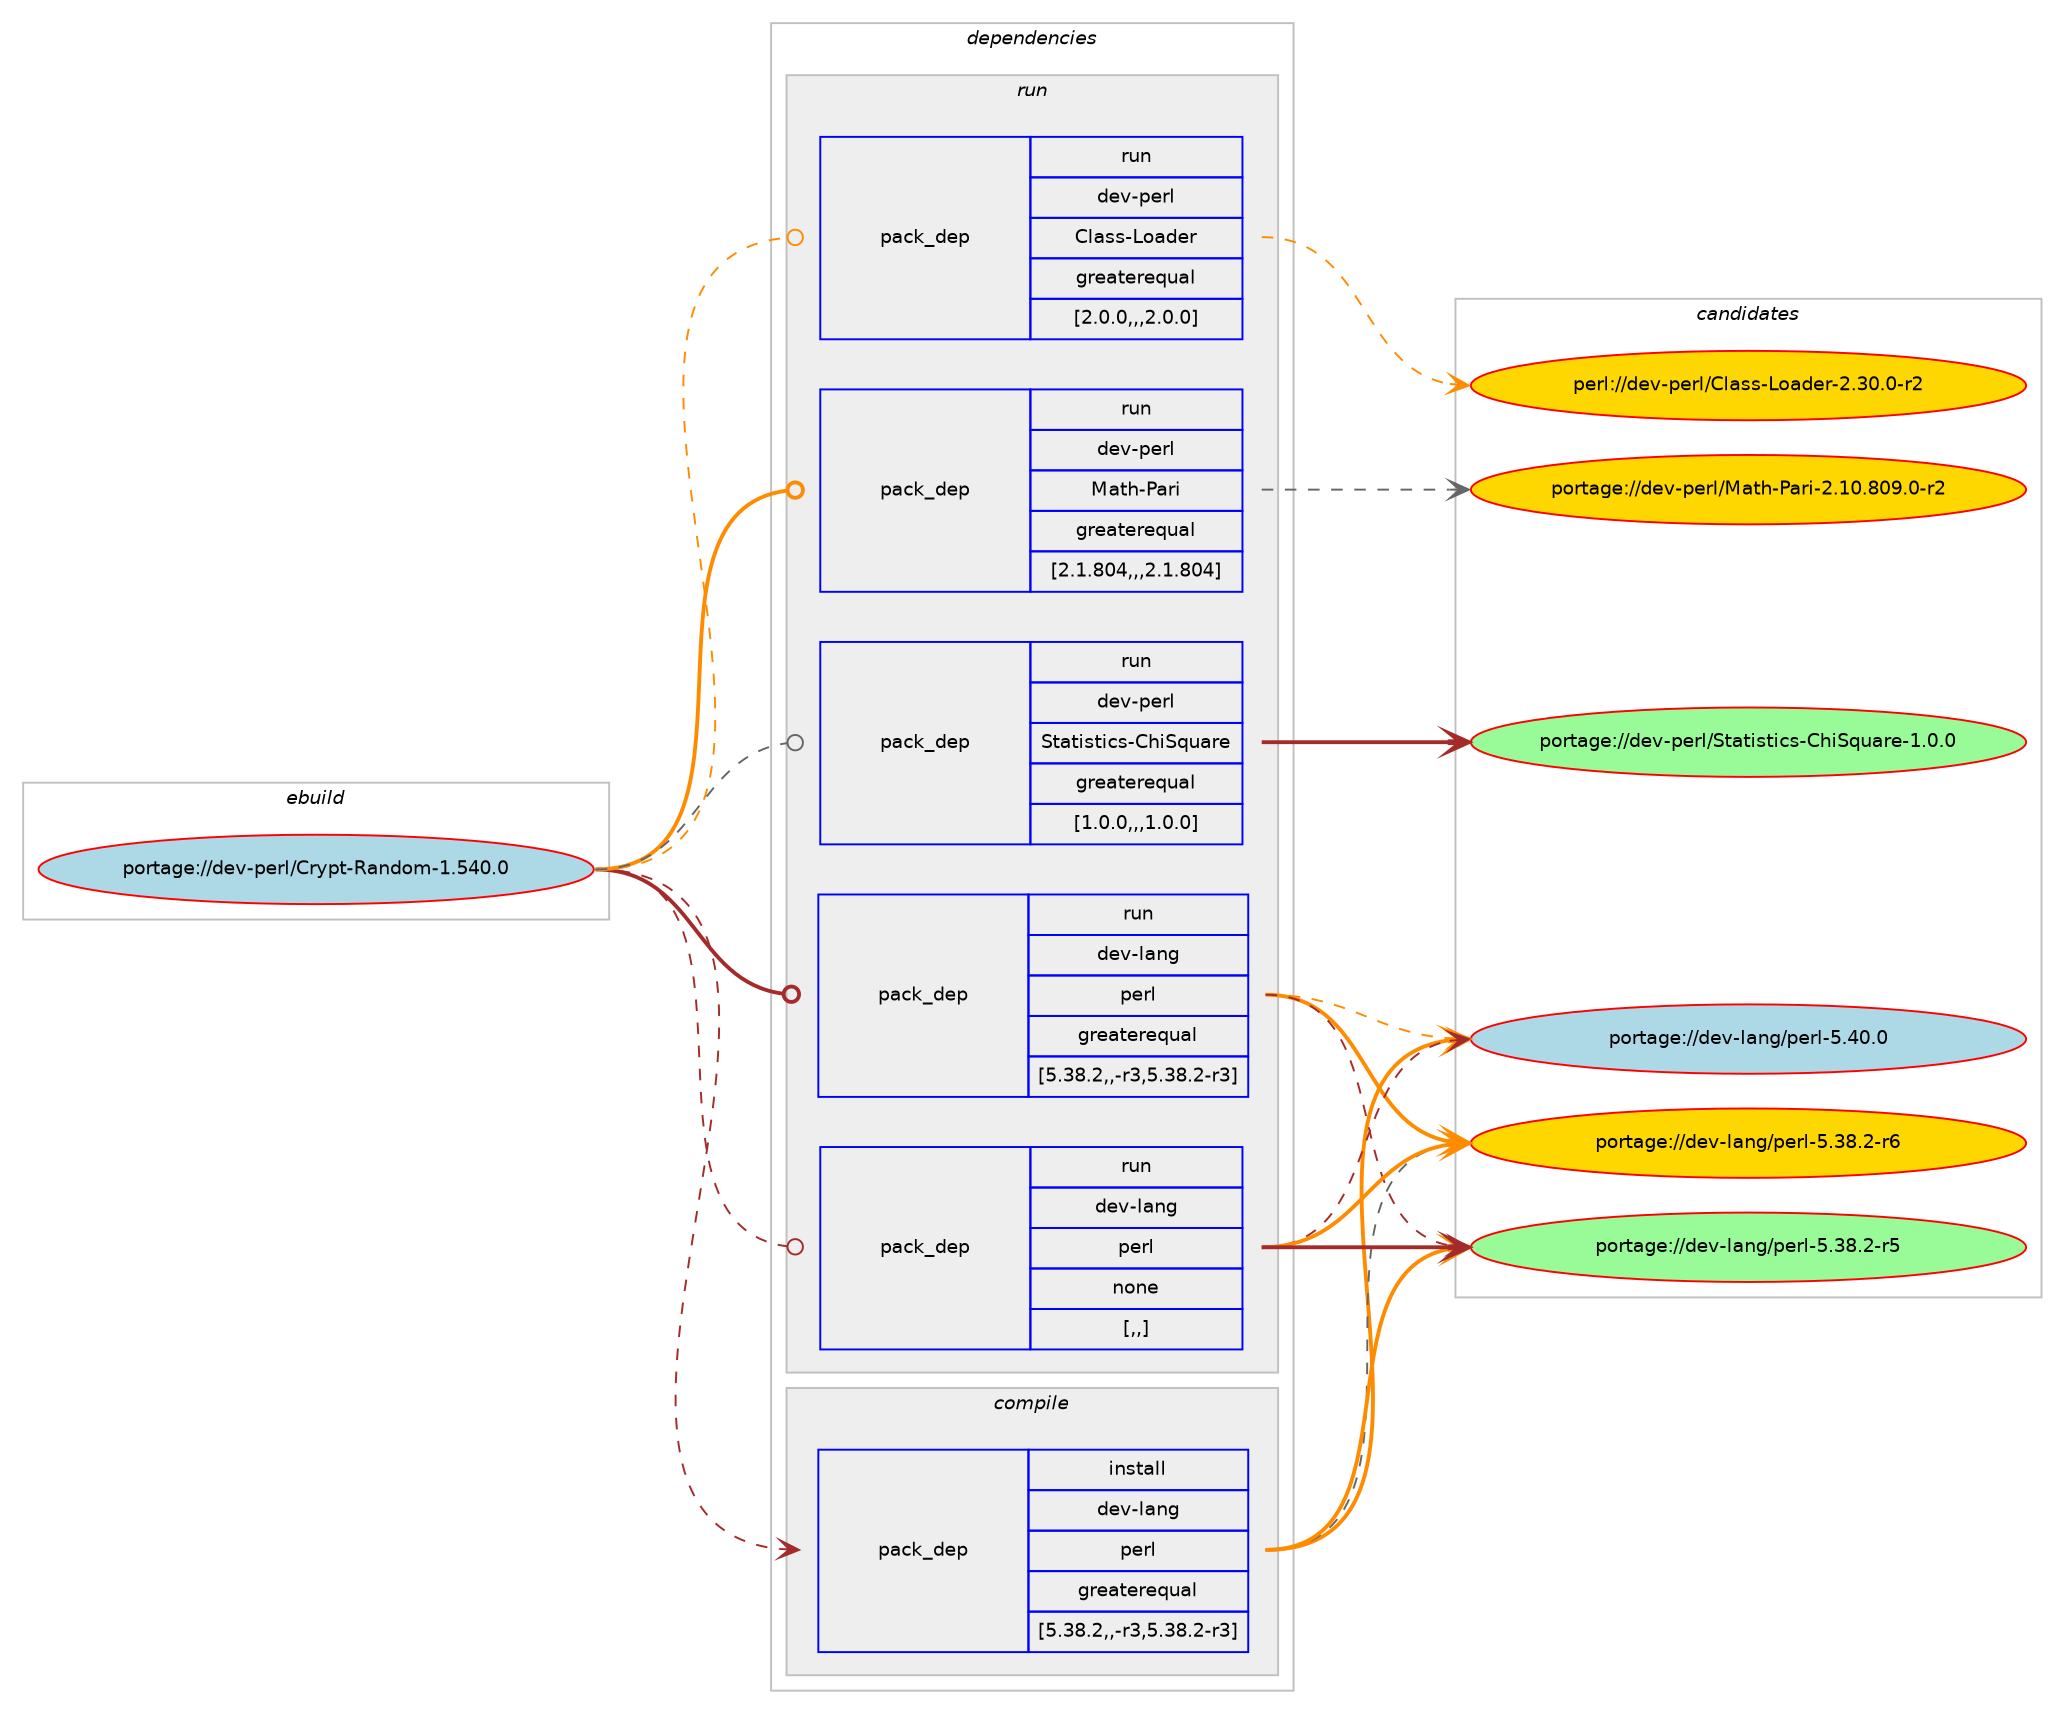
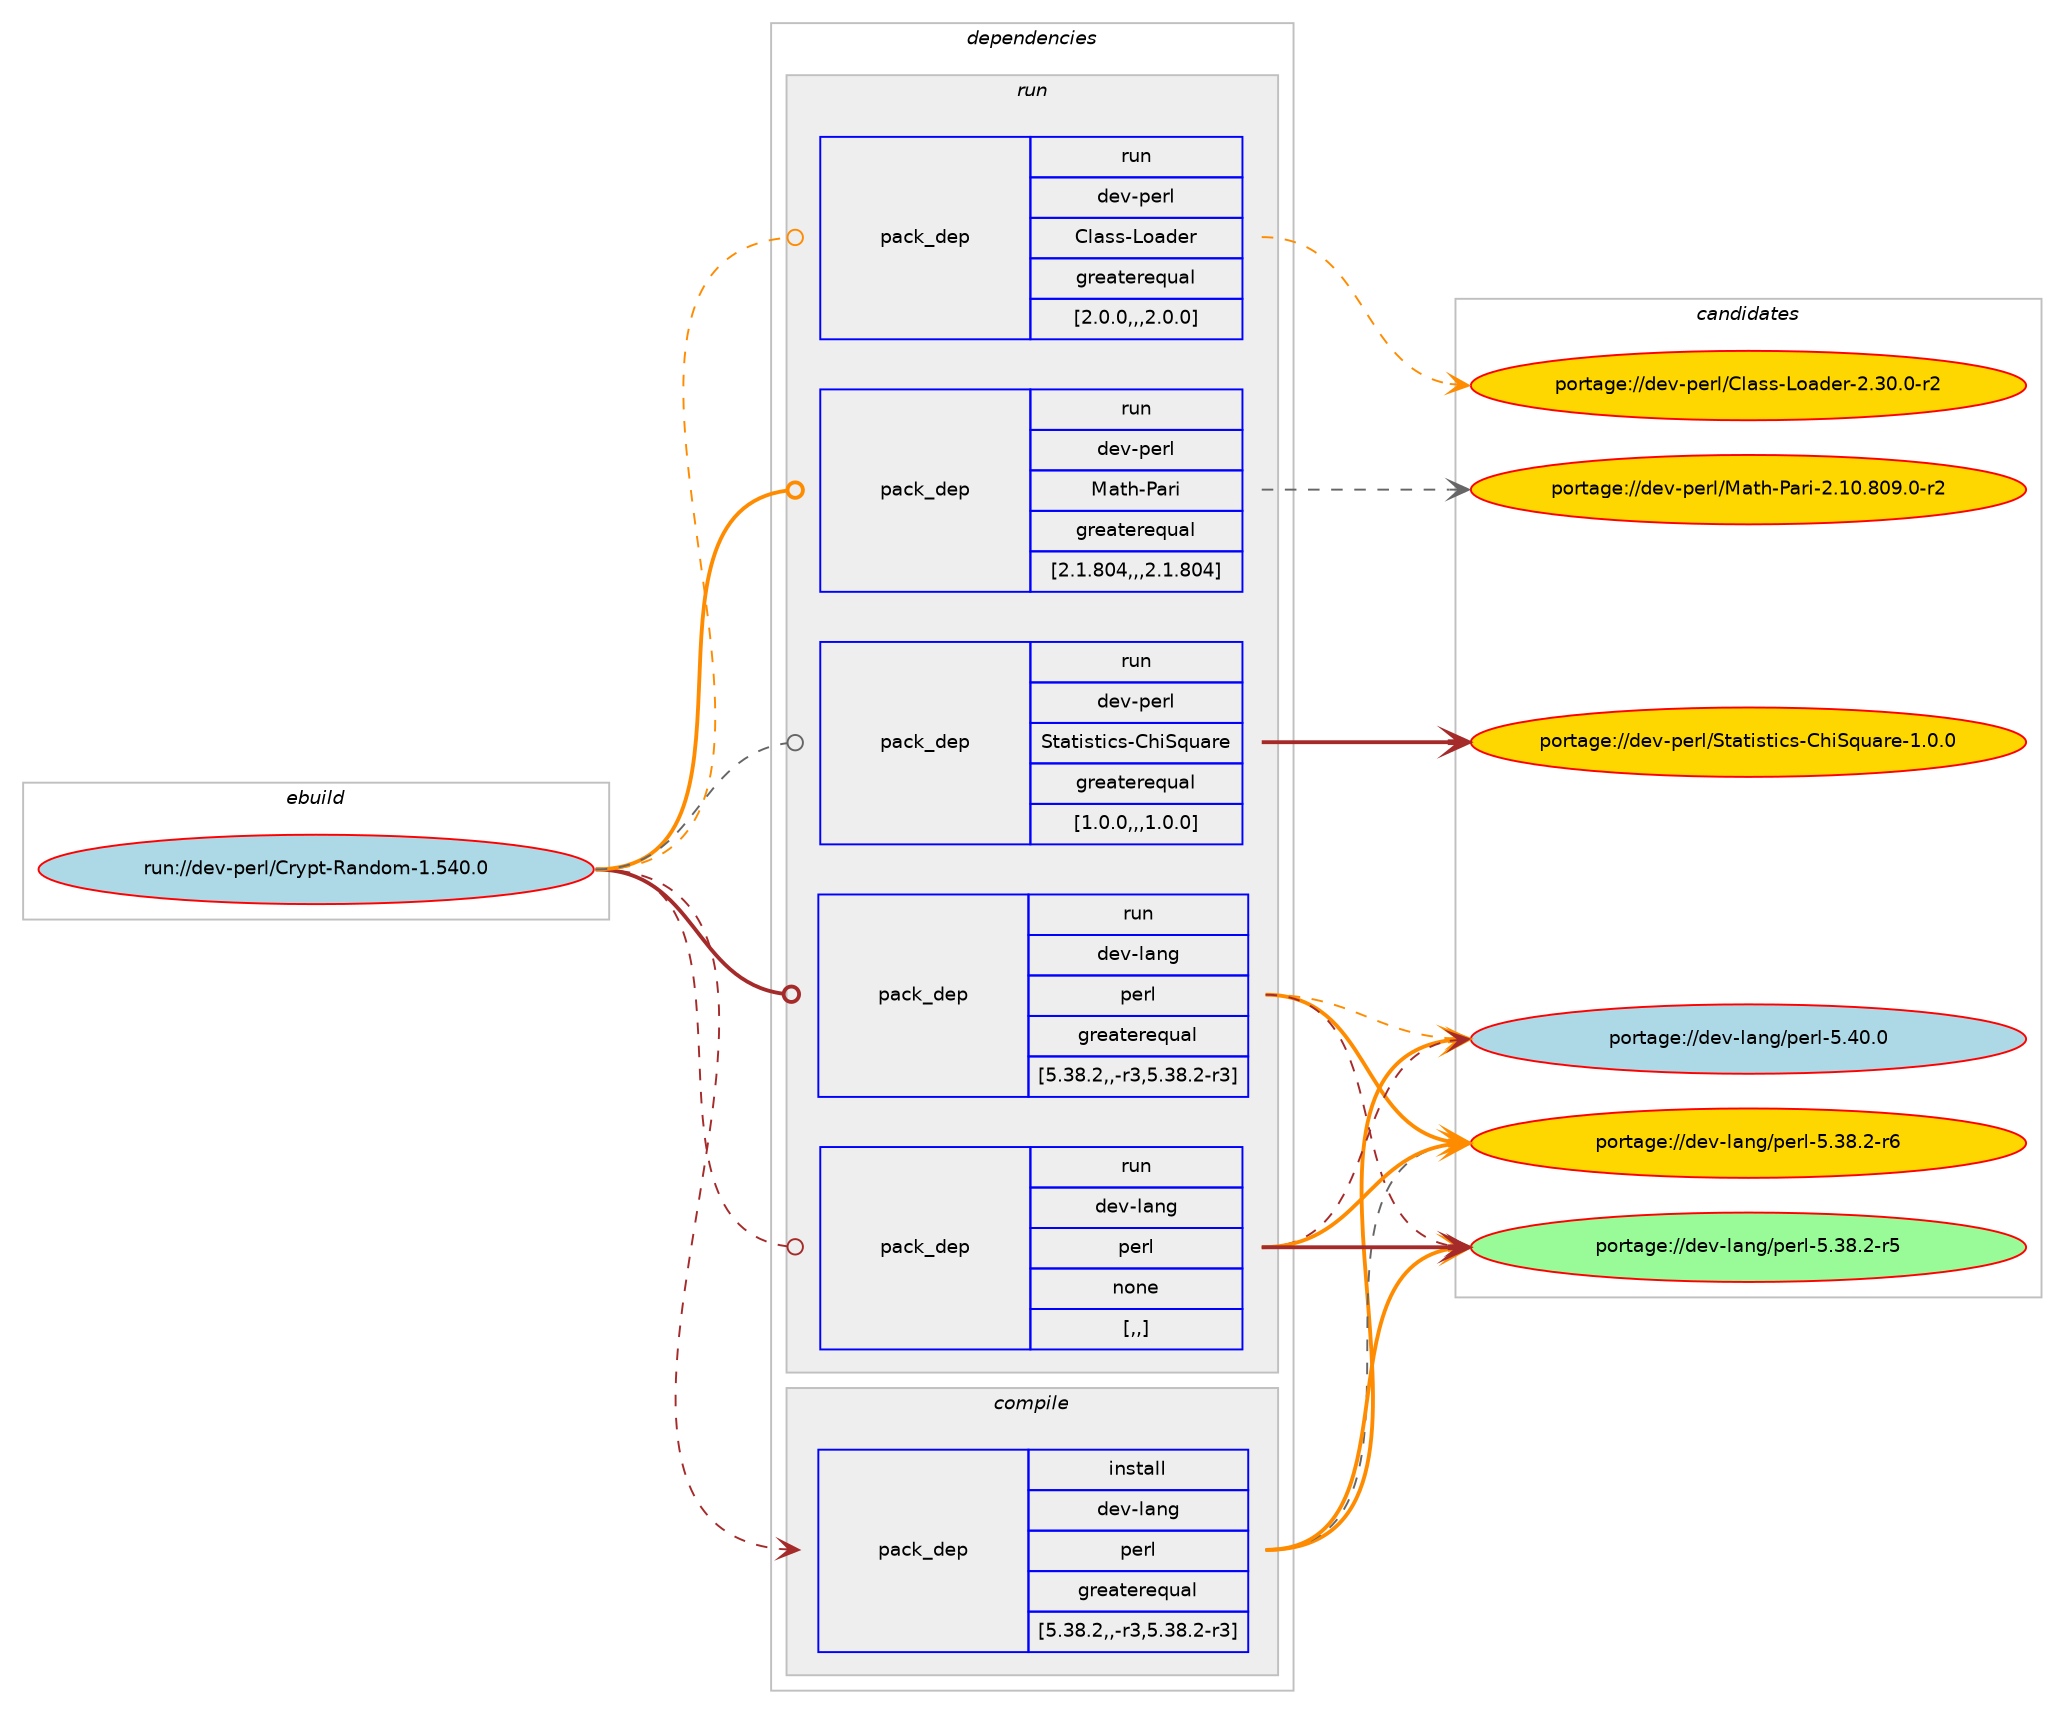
  digraph {
    compound=true
    concentrate=true
    fontname=Helvetica
    fontsize=10
    newrank=true
    rankdir=LR
    ranksep=1.5
    node [color=red fontname=Helvetica fontsize=10 style=filled]
    edge [arrowhead=vee color=darkorange headport=w style=dashed tailport=e weight=100]
-   n1 [fillcolor=lightblue label="portage://dev-perl/Crypt-Random-1.540.0" width=4]
+   n1 [fillcolor=lightblue label="run://dev-perl/Crypt-Random-1.540.0" width=4]
    n2 [color=blue label=<<TABLE BORDER="0" CELLBORDER="1" CELLSPACING="0" CELLPADDING="4" WIDTH="220"><TR><TD ROWSPAN="6" CELLPADDING="30">pack_dep</TD></TR><TR><TD WIDTH="110">install</TD></TR><TR><TD>dev-lang</TD></TR><TR><TD>perl</TD></TR><TR><TD>greaterequal</TD></TR><TR><TD>[5.38.2,,-r3,5.38.2-r3]</TD></TR></TABLE>> shape=none style=""]
    n3 [color=blue label=<<TABLE BORDER="0" CELLBORDER="1" CELLSPACING="0" CELLPADDING="4" WIDTH="220"><TR><TD ROWSPAN="6" CELLPADDING="30">pack_dep</TD></TR><TR><TD WIDTH="110">run</TD></TR><TR><TD>dev-lang</TD></TR><TR><TD>perl</TD></TR><TR><TD>greaterequal</TD></TR><TR><TD>[5.38.2,,-r3,5.38.2-r3]</TD></TR></TABLE>> shape=none style=""]
    n4 [color=blue label=<<TABLE BORDER="0" CELLBORDER="1" CELLSPACING="0" CELLPADDING="4" WIDTH="220"><TR><TD ROWSPAN="6" CELLPADDING="30">pack_dep</TD></TR><TR><TD WIDTH="110">run</TD></TR><TR><TD>dev-lang</TD></TR><TR><TD>perl</TD></TR><TR><TD>none</TD></TR><TR><TD>[,,]</TD></TR></TABLE>> shape=none style=""]
    n5 [color=blue label=<<TABLE BORDER="0" CELLBORDER="1" CELLSPACING="0" CELLPADDING="4" WIDTH="220"><TR><TD ROWSPAN="6" CELLPADDING="30">pack_dep</TD></TR><TR><TD WIDTH="110">run</TD></TR><TR><TD>dev-perl</TD></TR><TR><TD>Class-Loader</TD></TR><TR><TD>greaterequal</TD></TR><TR><TD>[2.0.0,,,2.0.0]</TD></TR></TABLE>> shape=none style=""]
    n6 [color=blue label=<<TABLE BORDER="0" CELLBORDER="1" CELLSPACING="0" CELLPADDING="4" WIDTH="220"><TR><TD ROWSPAN="6" CELLPADDING="30">pack_dep</TD></TR><TR><TD WIDTH="110">run</TD></TR><TR><TD>dev-perl</TD></TR><TR><TD>Math-Pari</TD></TR><TR><TD>greaterequal</TD></TR><TR><TD>[2.1.804,,,2.1.804]</TD></TR></TABLE>> shape=none style=""]
    n7 [color=blue label=<<TABLE BORDER="0" CELLBORDER="1" CELLSPACING="0" CELLPADDING="4" WIDTH="220"><TR><TD ROWSPAN="6" CELLPADDING="30">pack_dep</TD></TR><TR><TD WIDTH="110">run</TD></TR><TR><TD>dev-perl</TD></TR><TR><TD>Statistics-ChiSquare</TD></TR><TR><TD>greaterequal</TD></TR><TR><TD>[1.0.0,,,1.0.0]</TD></TR></TABLE>> shape=none style=""]
    n8 [fillcolor=lightblue label="portage://dev-lang/perl-5.40.0" width=4]
    n9 [fillcolor=gold label="portage://dev-lang/perl-5.38.2-r6" width=4]
    n10 [fillcolor=palegreen label="portage://dev-lang/perl-5.38.2-r5" width=4]
-   n11 [fillcolor=gold label="perl://dev-perl/Class-Loader-2.30.0-r2" width=4]
+   n11 [fillcolor=gold label="portage://dev-perl/Class-Loader-2.30.0-r2" width=4]
    n12 [fillcolor=gold label="portage://dev-perl/Math-Pari-2.10.809.0-r2" width=4]
-   n13 [fillcolor=palegreen label="portage://dev-perl/Statistics-ChiSquare-1.0.0" width=4]
+   n13 [fillcolor=gold label="portage://dev-perl/Statistics-ChiSquare-1.0.0" width=4]
    subgraph cluster_1 {
      color=gray
      label=<<i>ebuild</i>>
      n1
    }
    subgraph cluster_2 {
      color=gray
      label=<<i>dependencies</i>>
      subgraph cluster_3 {
        color=gray
        fillcolor="#eeeeee"
        label=<<i>run</i>>
        style=filled
        subgraph sub_4 {
          color=gray
          fillcolor="#eeeeee"
          label=<<i>run</i>>
          style=filled
          n3
        }
        subgraph sub_5 {
          color=gray
          fillcolor="#eeeeee"
          label=<<i>run</i>>
          style=filled
          n4
        }
        subgraph sub_6 {
          color=gray
          fillcolor="#eeeeee"
          label=<<i>run</i>>
          style=filled
          n5
        }
        subgraph sub_7 {
          color=gray
          fillcolor="#eeeeee"
          label=<<i>run</i>>
          style=filled
          n6
        }
        subgraph sub_8 {
          color=gray
          fillcolor="#eeeeee"
          label=<<i>run</i>>
          style=filled
          n7
        }
      }
      subgraph cluster_9 {
        color=gray
        fillcolor="#eeeeee"
        label=<<i>compile</i>>
        style=filled
        subgraph sub_10 {
          color=gray
          fillcolor="#eeeeee"
          label=<<i>compile</i>>
          style=filled
          n2
        }
      }
      subgraph cluster_11 {
        color=gray
        fillcolor="#eeeeee"
        label=<<i>compile and run</i>>
        style=filled
      }
    }
    subgraph cluster_12 {
      color=gray
      label=<<i>candidates</i>>
      rank=same
      subgraph sub_13 {
        color=black
        label=<<i>candidates</i>>
        nodesep=1
        rank=same
        n8
        n9
        n10
      }
      subgraph sub_14 {
        color=black
        label=<<i>candidates</i>>
        nodesep=1
        rank=same
        n8
        n9
        n10
      }
      subgraph sub_15 {
        color=black
        label=<<i>candidates</i>>
        nodesep=1
        rank=same
        n8
        n9
        n10
      }
      subgraph sub_16 {
        color=black
        label=<<i>candidates</i>>
        nodesep=1
        rank=same
        n11
      }
      subgraph sub_17 {
        color=black
        label=<<i>candidates</i>>
        nodesep=1
        rank=same
        n12
      }
      subgraph sub_18 {
        color=black
        label=<<i>candidates</i>>
        nodesep=1
        rank=same
        n13
      }
    }
    n1 -> n2 [color=brown weight=20]
    n1 -> n3 [arrowhead=odot color=brown style=bold weight=20]
    n1 -> n4 [arrowhead=odot color=brown weight=20]
    n1 -> n5 [arrowhead=odot weight=20]
    n1 -> n6 [arrowhead=odot style=bold weight=20]
    n1 -> n7 [arrowhead=odot color=gray40 weight=20]
    n2 -> n8 [style=bold]
    n2 -> n9 [color=gray40]
    n2 -> n10 [style=bold]
    n3 -> n8
    n3 -> n9 [style=bold]
    n3 -> n10 [color=brown]
    n4 -> n8 [color=brown]
    n4 -> n9 [style=bold]
    n4 -> n10 [color=brown style=bold]
    n5 -> n11
    n6 -> n12 [color=gray40]
    n7 -> n13 [color=brown style=bold]
  }
